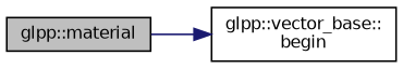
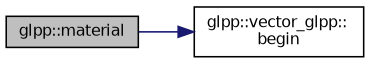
  digraph {
    rankdir=LR
    node [color=black fontname=Helvetica fontsize=10 shape=record style=filled]
    n1 [fillcolor=grey75 fontcolor=black height=0.2 label="glpp::material" width=0.4]
-   n2 [fillcolor=white height=0.2 label="glpp::vector_base::\lbegin" width=0.4]
+   n2 [fillcolor=white height=0.2 label="glpp::vector_glpp::\lbegin" width=0.4]
    n1 -> n2 [color=midnightblue fontname=Helvetica fontsize=10 labelfontname=Helvetica labelfontsize=10 style=solid]
  }
